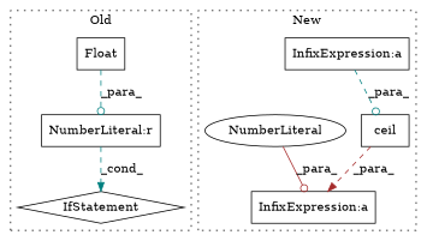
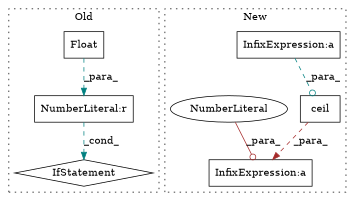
  digraph {
    node [a=27 l=3 shape=box]
    edge [arrowhead=odot color=teal style=dashed]
    n1 [a=32 l="6,1" label=Float s="3094,3114"]
    n2 [a=25 l="4,2" label=IfStatement s="3546,3580" shape=diamond]
    n3 [label="NumberLiteral:r" s=3566]
    n4 [a=32 l="5,1" label=ceil s="3602,3636"]
    n5 [label="InfixExpression:a" s=3623]
    n6 [label="InfixExpression:a" s=3637]
    n7 [a=34 l=1 label=NumberLiteral s=3640 shape=ellipse]
    subgraph cluster_1 {
      label=Old
      style=dotted
      n1
      n2
      n3
    }
    subgraph cluster_2 {
      label=New
      style=dotted
      n4
      n5
      n6
      n7
    }
-   n1 -> n3 [label=_para_]
+   n1 -> n3 [arrowhead=normal label=_para_]
    n3 -> n2 [arrowhead=normal label=_cond_]
    n4 -> n6 [arrowhead=normal color=brown label=_para_]
    n5 -> n4 [label=_para_]
    n7 -> n6 [color=brown label=_para_ style=solid]
  }
